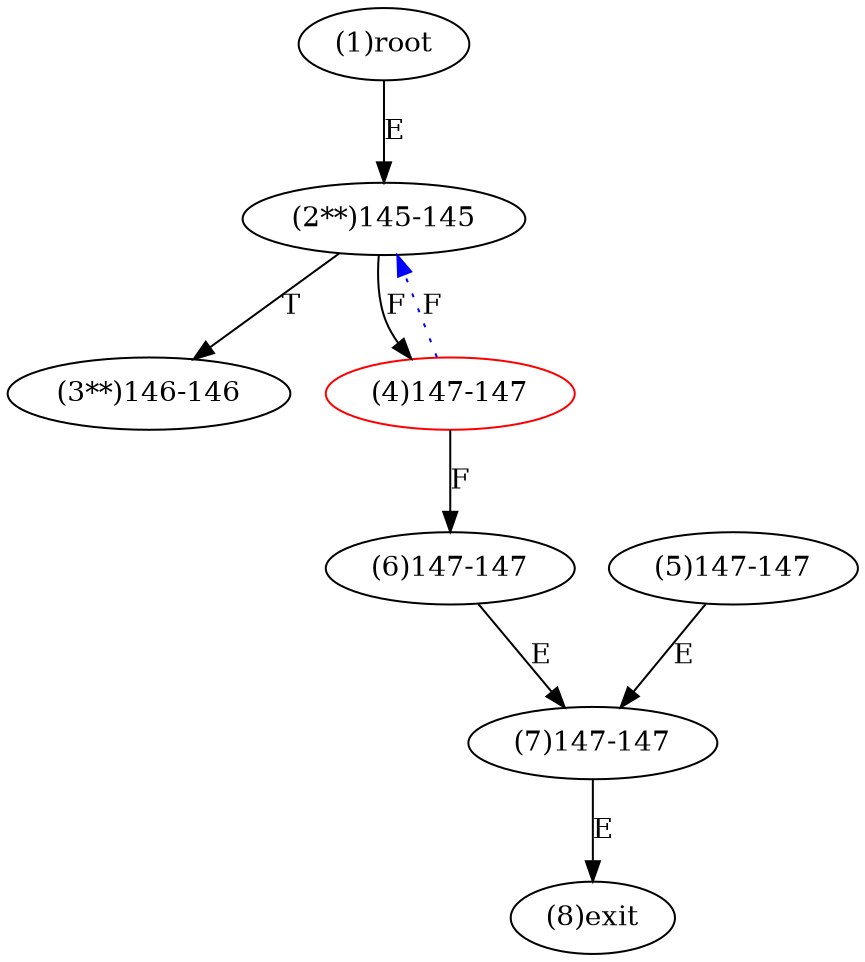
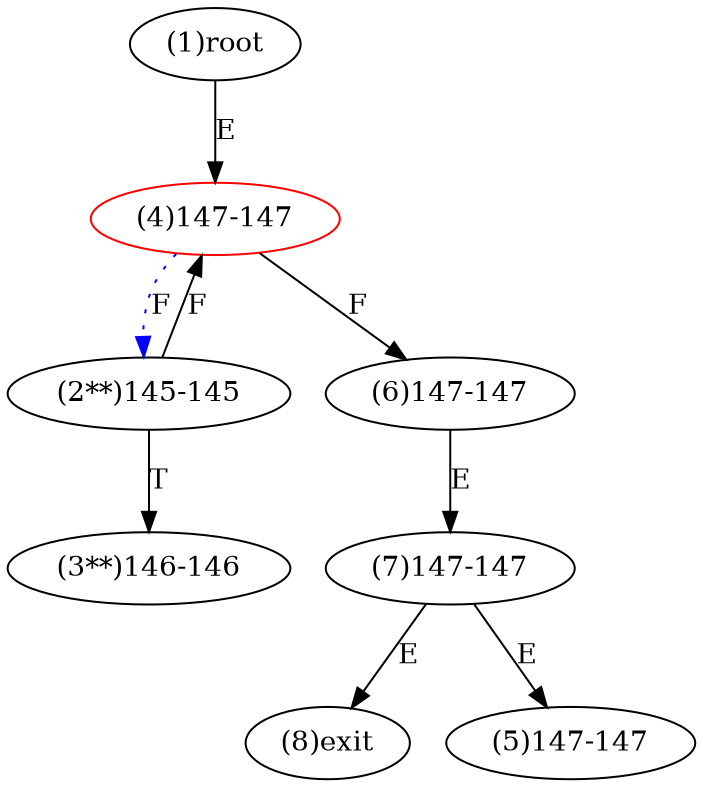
  digraph {
    n1 [label="(1)root"]
    n2 [color=black label="(2**)145-145"]
    n3 [label="(3**)146-146"]
    n4 [color=red label="(4)147-147"]
    n5 [label="(6)147-147"]
    n6 [label="(8)exit"]
    n7 [label="(5)147-147"]
    n8 [label="(7)147-147"]
-   n1 -> n2 [label=E]
+   n1 -> n4 [label=E]
    n2 -> n3 [label=T]
    n2 -> n4 [label=F]
    n4 -> n2 [color=blue label=F style=dotted]
    n4 -> n5 [label=F]
    n5 -> n8 [label=E]
-   n7 -> n8 [label=E]
+   n8 -> n7 [label=E]
    n8 -> n6 [label=E]
  }
